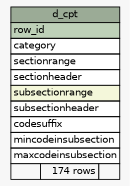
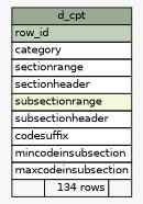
  digraph {
    bgcolor="#f7f7f7"
    fontname=Helvetica
    fontsize=11
    nodesep=0.18
    rankdir=RL
    ranksep=0.46
-   n1 [fontname=Helvetica fontsize=11 label=<     <TABLE BORDER="0" CELLBORDER="1" CELLSPACING="0" BGCOLOR="#ffffff">       <TR><TD COLSPAN="3" BGCOLOR="#9bab96" ALIGN="CENTER">d_cpt</TD></TR>       <TR><TD PORT="row_id" COLSPAN="3" BGCOLOR="#bed1b8" ALIGN="LEFT">row_id</TD></TR>       <TR><TD PORT="category" COLSPAN="3" ALIGN="LEFT">category</TD></TR>       <TR><TD PORT="sectionrange" COLSPAN="3" ALIGN="LEFT">sectionrange</TD></TR>       <TR><TD PORT="sectionheader" COLSPAN="3" ALIGN="LEFT">sectionheader</TD></TR>       <TR><TD PORT="subsectionrange" COLSPAN="3" BGCOLOR="#f4f7da" ALIGN="LEFT">subsectionrange</TD></TR>       <TR><TD PORT="subsectionheader" COLSPAN="3" ALIGN="LEFT">subsectionheader</TD></TR>       <TR><TD PORT="codesuffix" COLSPAN="3" ALIGN="LEFT">codesuffix</TD></TR>       <TR><TD PORT="mincodeinsubsection" COLSPAN="3" ALIGN="LEFT">mincodeinsubsection</TD></TR>       <TR><TD PORT="maxcodeinsubsection" COLSPAN="3" ALIGN="LEFT">maxcodeinsubsection</TD></TR>       <TR><TD ALIGN="LEFT" BGCOLOR="#f7f7f7">  </TD><TD ALIGN="RIGHT" BGCOLOR="#f7f7f7">174 rows</TD><TD ALIGN="RIGHT" BGCOLOR="#f7f7f7">  </TD></TR>     </TABLE>> shape=plaintext]
+   n1 [fontname=Helvetica fontsize=11 label=<     <TABLE BORDER="0" CELLBORDER="1" CELLSPACING="0" BGCOLOR="#ffffff">       <TR><TD COLSPAN="3" BGCOLOR="#9bab96" ALIGN="CENTER">d_cpt</TD></TR>       <TR><TD PORT="row_id" COLSPAN="3" BGCOLOR="#bed1b8" ALIGN="LEFT">row_id</TD></TR>       <TR><TD PORT="category" COLSPAN="3" ALIGN="LEFT">category</TD></TR>       <TR><TD PORT="sectionrange" COLSPAN="3" ALIGN="LEFT">sectionrange</TD></TR>       <TR><TD PORT="sectionheader" COLSPAN="3" ALIGN="LEFT">sectionheader</TD></TR>       <TR><TD PORT="subsectionrange" COLSPAN="3" BGCOLOR="#f4f7da" ALIGN="LEFT">subsectionrange</TD></TR>       <TR><TD PORT="subsectionheader" COLSPAN="3" ALIGN="LEFT">subsectionheader</TD></TR>       <TR><TD PORT="codesuffix" COLSPAN="3" ALIGN="LEFT">codesuffix</TD></TR>       <TR><TD PORT="mincodeinsubsection" COLSPAN="3" ALIGN="LEFT">mincodeinsubsection</TD></TR>       <TR><TD PORT="maxcodeinsubsection" COLSPAN="3" ALIGN="LEFT">maxcodeinsubsection</TD></TR>       <TR><TD ALIGN="LEFT" BGCOLOR="#f7f7f7">  </TD><TD ALIGN="RIGHT" BGCOLOR="#f7f7f7">134 rows</TD><TD ALIGN="RIGHT" BGCOLOR="#f7f7f7">  </TD></TR>     </TABLE>> shape=plaintext]
  }
